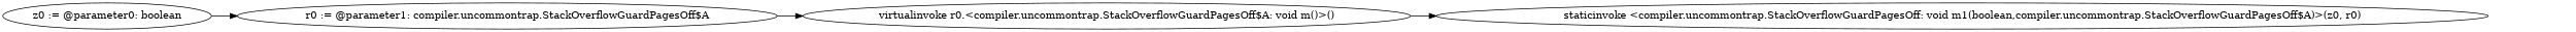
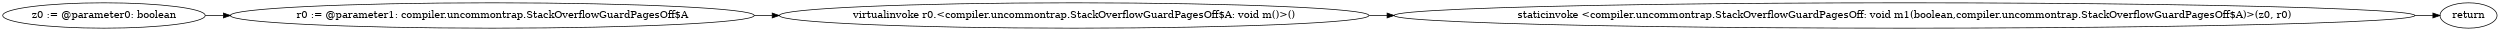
  digraph {
    rankdir=LR
    "z0 := @parameter0: boolean"
    "r0 := @parameter1: compiler.uncommontrap.StackOverflowGuardPagesOff$A"
    "virtualinvoke r0.<compiler.uncommontrap.StackOverflowGuardPagesOff$A: void m()>()"
    "staticinvoke <compiler.uncommontrap.StackOverflowGuardPagesOff: void m1(boolean,compiler.uncommontrap.StackOverflowGuardPagesOff$A)>(z0, r0)"
+   return
    "z0 := @parameter0: boolean" -> "r0 := @parameter1: compiler.uncommontrap.StackOverflowGuardPagesOff$A"
    "r0 := @parameter1: compiler.uncommontrap.StackOverflowGuardPagesOff$A" -> "virtualinvoke r0.<compiler.uncommontrap.StackOverflowGuardPagesOff$A: void m()>()"
    "virtualinvoke r0.<compiler.uncommontrap.StackOverflowGuardPagesOff$A: void m()>()" -> "staticinvoke <compiler.uncommontrap.StackOverflowGuardPagesOff: void m1(boolean,compiler.uncommontrap.StackOverflowGuardPagesOff$A)>(z0, r0)"
+   "staticinvoke <compiler.uncommontrap.StackOverflowGuardPagesOff: void m1(boolean,compiler.uncommontrap.StackOverflowGuardPagesOff$A)>(z0, r0)" -> return
  }
